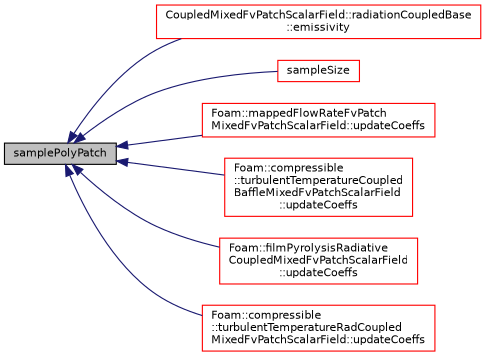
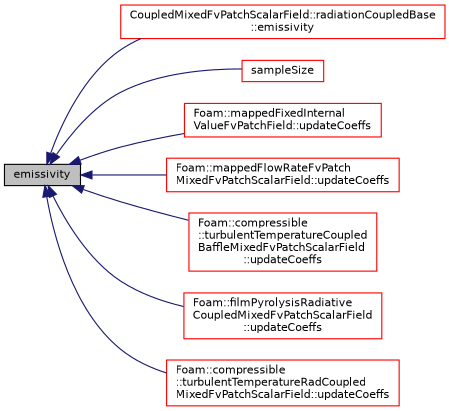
  digraph {
    rankdir=LR
    node [color=red fontname=Helvetica fontsize=10 shape=record]
    edge [color=midnightblue dir=back fontname=Helvetica fontsize=10 labelfontname=Helvetica labelfontsize=10 style=solid]
-   n1 [color=black fillcolor=grey75 fontcolor=black height=0.2 label=samplePolyPatch style=filled width=0.4]
+   n1 [color=black fillcolor=grey75 fontcolor=black height=0.2 label=emissivity style=filled width=0.4]
    n2 [height=0.2 label="CoupledMixedFvPatchScalarField::radiationCoupledBase\l::emissivity" width=0.4]
    n3 [height=0.2 label=sampleSize width=0.4]
+   n4 [height=0.2 label="Foam::mappedFixedInternal\lValueFvPatchField::updateCoeffs" width=0.4]
    n5 [height=0.2 label="Foam::mappedFlowRateFvPatch\lMixedFvPatchScalarField::updateCoeffs" width=0.4]
    n6 [height=0.2 label="Foam::compressible\l::turbulentTemperatureCoupled\lBaffleMixedFvPatchScalarField\l::updateCoeffs" width=0.4]
    n7 [height=0.2 label="Foam::filmPyrolysisRadiative\lCoupledMixedFvPatchScalarField\l::updateCoeffs" width=0.4]
    n8 [height=0.2 label="Foam::compressible\l::turbulentTemperatureRadCoupled\lMixedFvPatchScalarField::updateCoeffs" width=0.4]
    n1 -> n2
    n1 -> n3
+   n1 -> n4
    n1 -> n5
    n1 -> n6
    n1 -> n7
    n1 -> n8
  }
